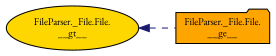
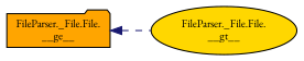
  digraph {
    rankdir=LR
    fontname="EB Garamond"
    node [color=black fontname="EB Garamond" fontsize=10 style=filled]
    n1 [fillcolor=gold fontcolor=black height=0.2 label="FileParser._File.File.\l__gt__" shape=ellipse width=0.4]
    n2 [fillcolor=orange height=0.2 label="FileParser._File.File.\l__ge__" shape=folder width=0.4]
-   n1 -> n2 [color=midnightblue dir=back fontname="EB Garamond" fontsize=10 labelfontname=Helvetica labelfontsize=10 style=dashed]
+   n2 -> n1 [color=midnightblue dir=back fontname="EB Garamond" fontsize=10 labelfontname=Helvetica labelfontsize=10 style=dashed]
  }
